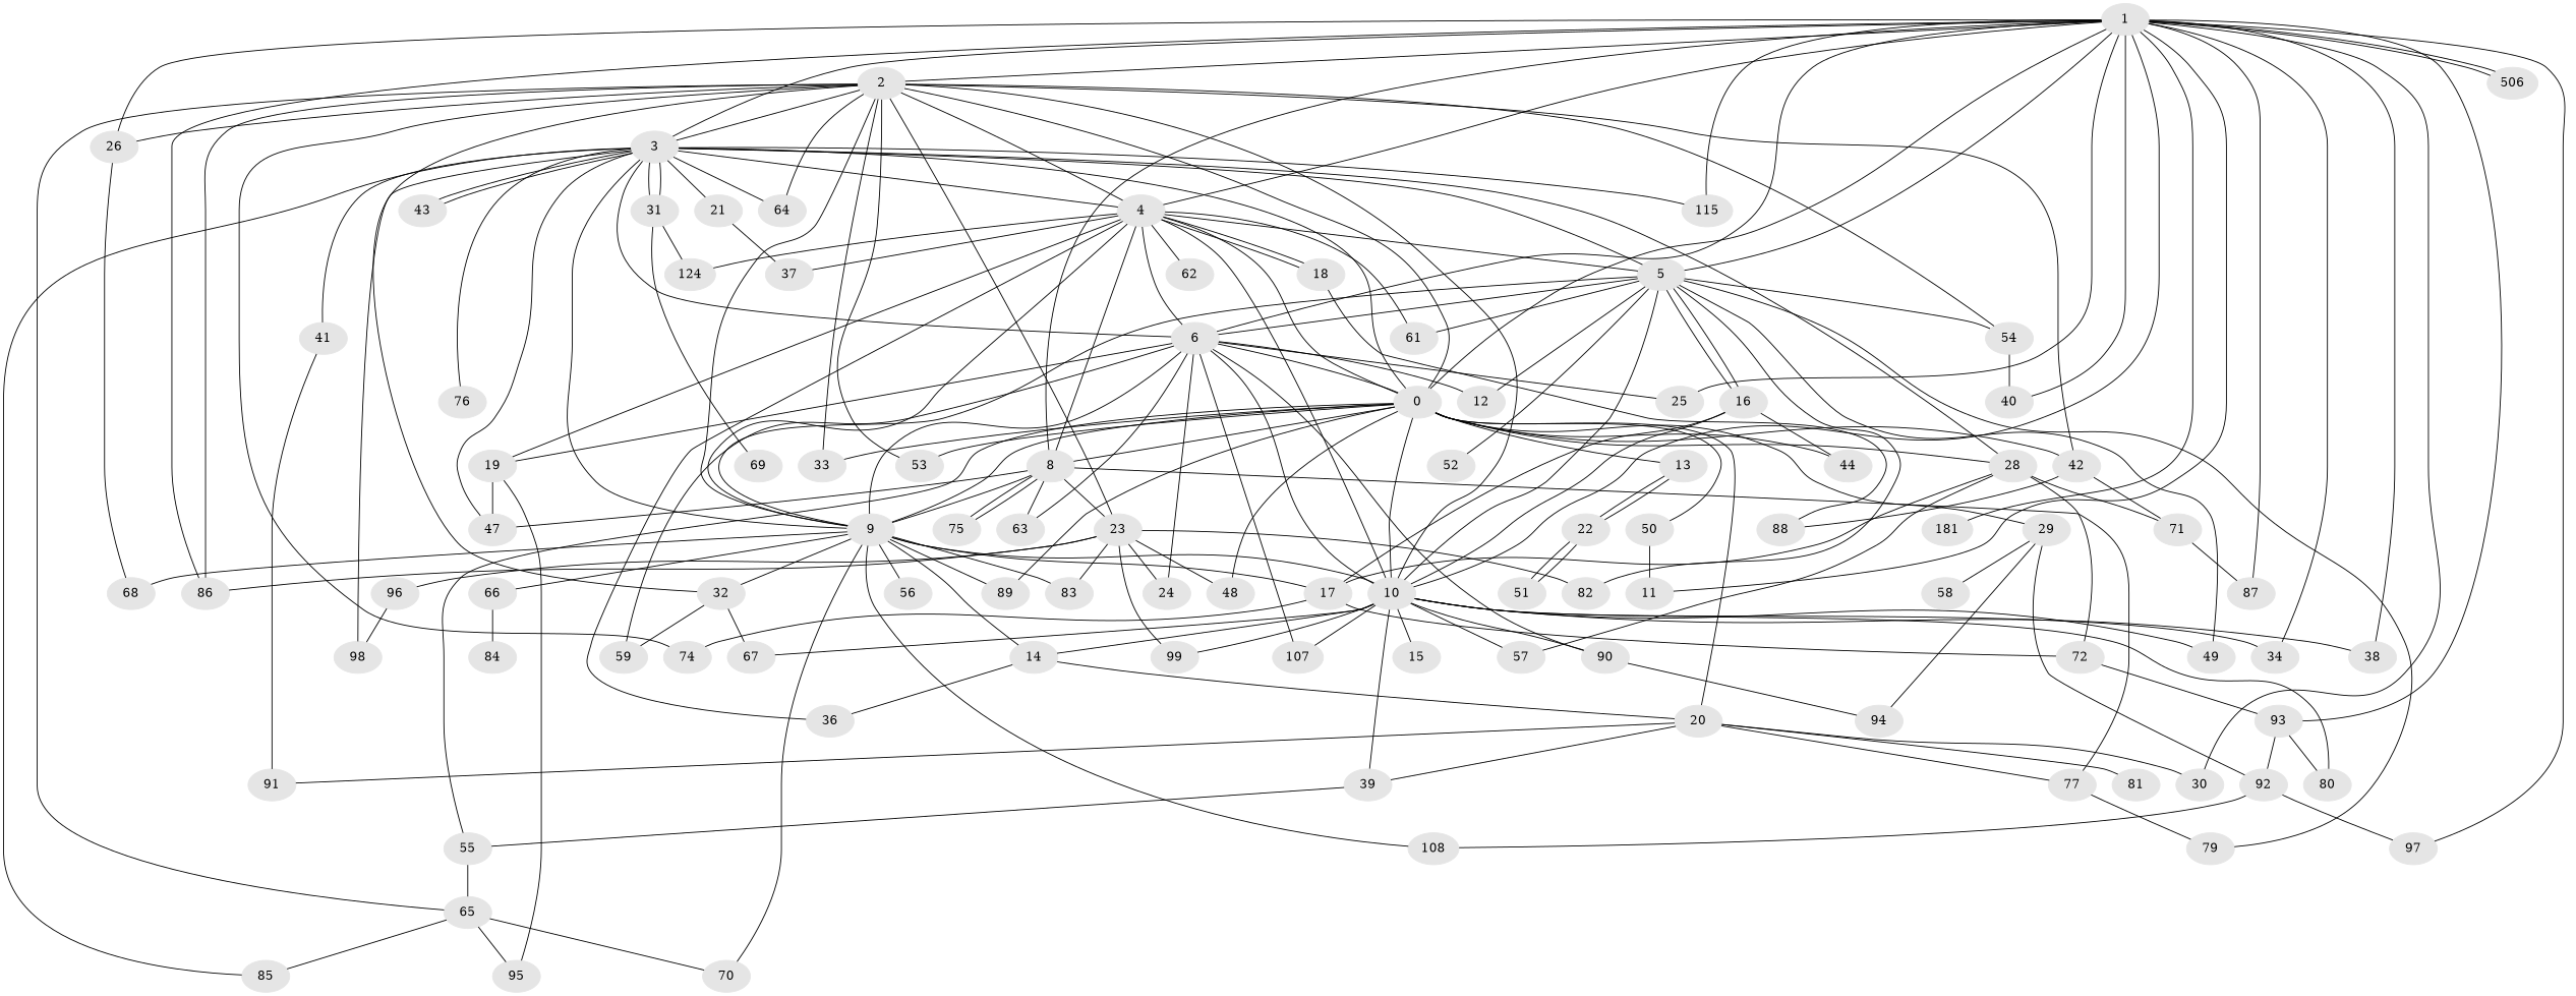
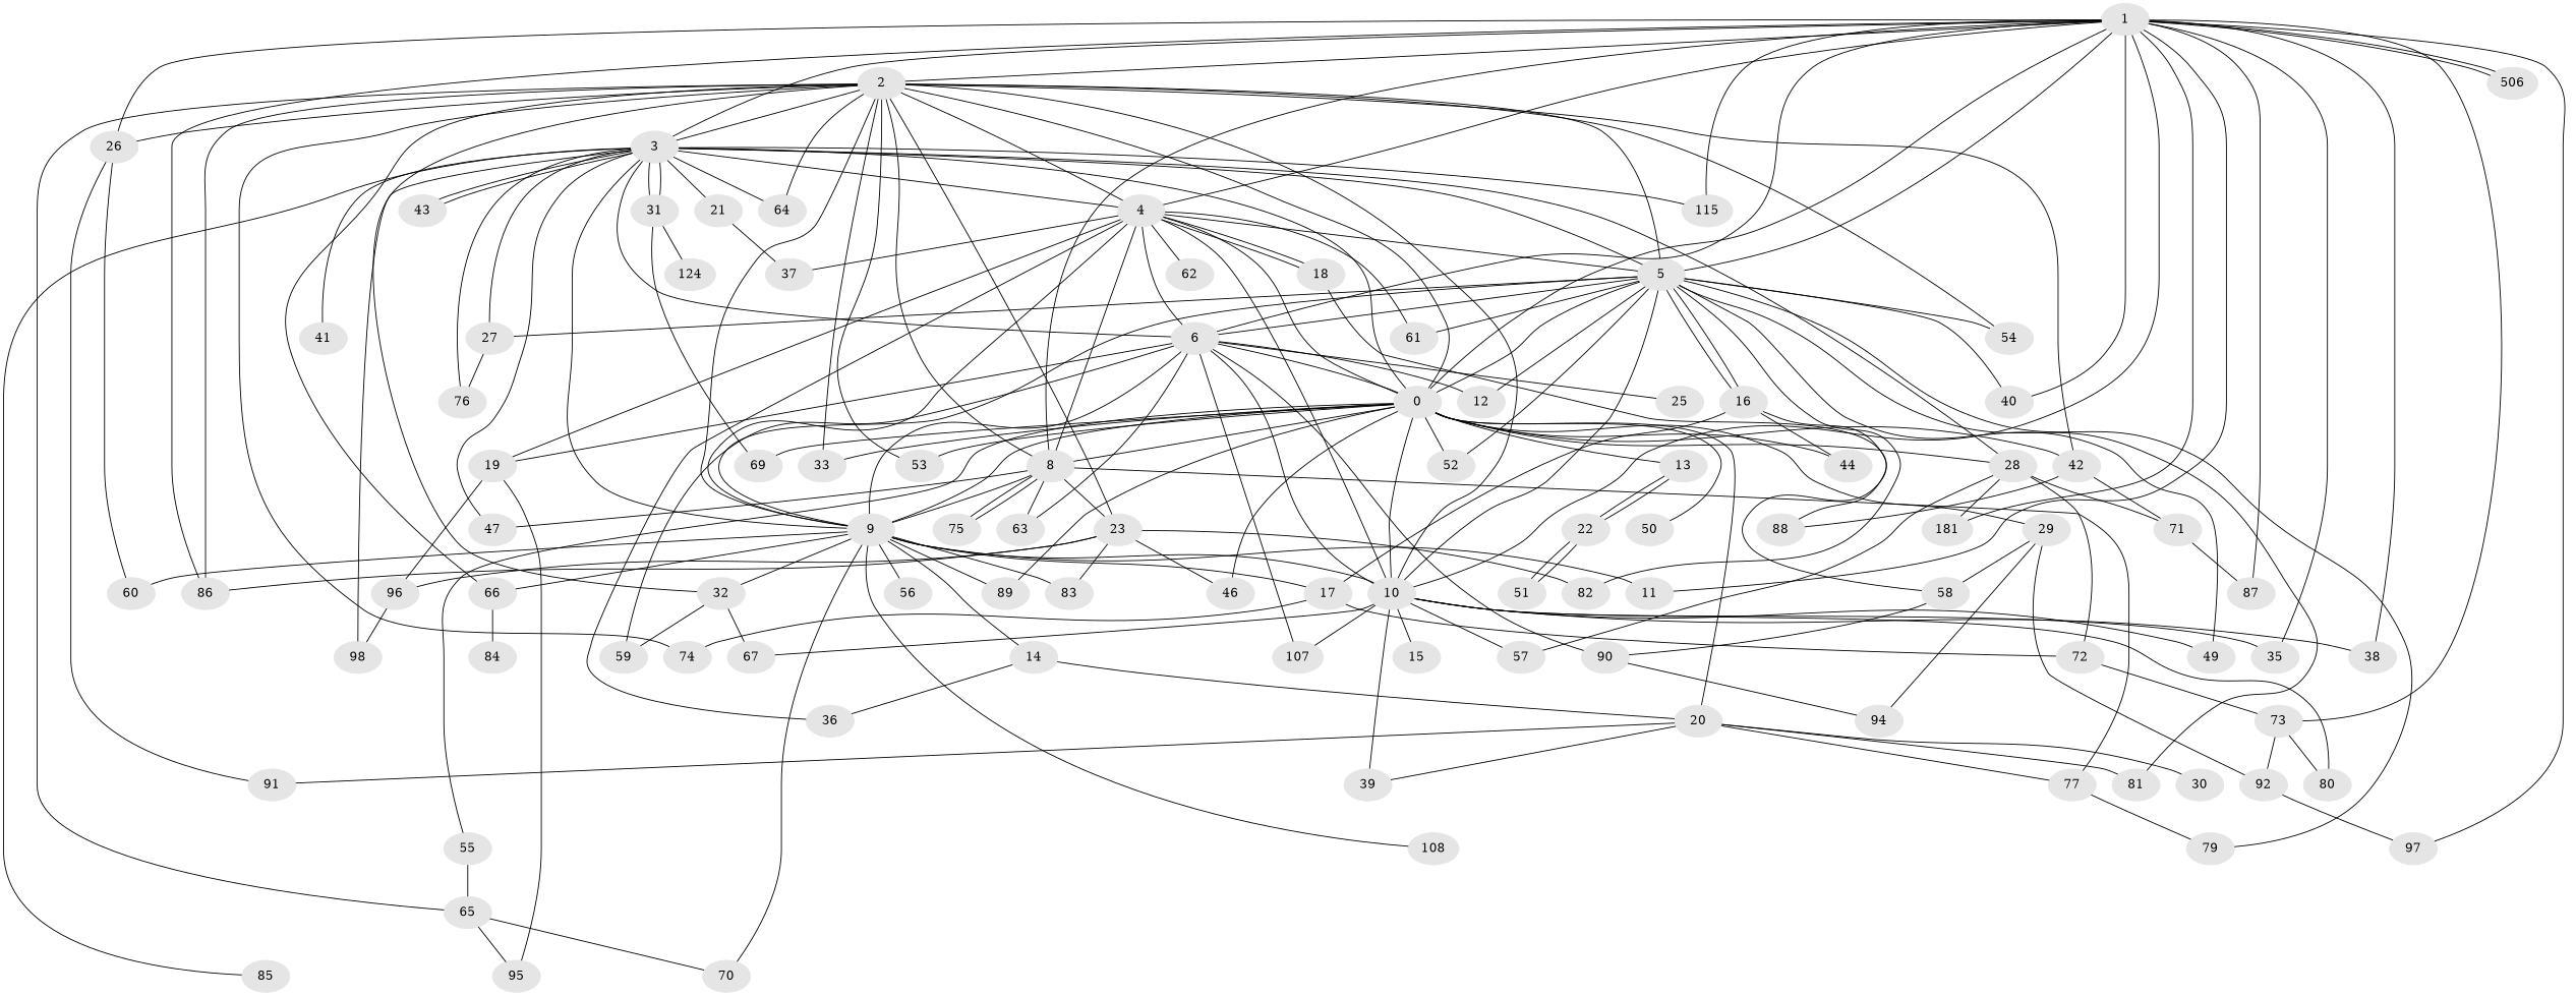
  graph {
    node [color=gray90 style=filled]
    1
    2
    3
    4
    5
    6
    n7 [label=0]
    8
    10
    11
    25
    26
    30
-   35 [label=34]
+   35
    38
    40
-   73 [label=93]
+   73
    87
    97
    n20 [label=181]
    n21 [label=115]
    n22 [label=506]
    86
    9
    23
    32
    33
    42
    53
    54
    64
    65
    66
    74
    21
+   27
    28
    31
    41
    43
    47
    76
    85
    98
    18
    19
    36
    37
    61
    62
    n51 [label=124]
    12
    16
    49
    52
    79
    81
    82
-   24
    59
    63
    90
    n63 [label=107]
    29
    13
    20
    44
-   48
+   48 [label=46]
    50
    55
    69
    89
    75
    77
    14
    17
    56
-   68
+   68 [label=60]
    70
    83
    n81 [label=108]
    15
    39
    57
    67
    80
-   99
    91
    92
    96
    58
    94
    88
    71
    95
    84
    72
    22
    51
    1 -- 2
    1 -- 3
    1 -- 4
    1 -- 5
    1 -- 6
    1 -- n7
    1 -- 8
    1 -- 10
    1 -- 11
-   1 -- 25
    1 -- 26
-   1 -- 30
    1 -- 35
    1 -- 38
    1 -- 40
    1 -- 73
    1 -- 87
    1 -- 97
    1 -- n20
    1 -- n21
    1 -- n22
    1 -- n22
    1 -- 86
    2 -- 3
    2 -- 4
+   2 -- 5
    2 -- n7
+   2 -- 8
    2 -- 10
    2 -- 26
    2 -- 86
    2 -- 9
    2 -- 23
    2 -- 32
    2 -- 33
    2 -- 42
    2 -- 53
    2 -- 54
    2 -- 64
    2 -- 65
+   2 -- 66
    2 -- 74
    3 -- 4
    3 -- 5
    3 -- 6
    3 -- n7
    3 -- n21
    3 -- 9
    3 -- 64
    3 -- 21
+   3 -- 27
    3 -- 28
    3 -- 31
    3 -- 31
    3 -- 41
    3 -- 43
    3 -- 43
    3 -- 47
    3 -- 76
    3 -- 85
    3 -- 98
    4 -- 5
    4 -- 6
    4 -- n7
    4 -- 8
    4 -- 10
    4 -- 9
    4 -- 18
    4 -- 18
    4 -- 19
    4 -- 36
    4 -- 37
    4 -- 61
    4 -- 62
-   4 -- n51
    5 -- 6
+   5 -- n7
    5 -- 10
-   54 -- 40
+   5 -- 40
    5 -- 9
    5 -- 54
+   5 -- 27
    5 -- 61
    5 -- 12
    5 -- 16
    5 -- 16
    5 -- 49
    5 -- 52
    5 -- 79
+   5 -- 81
    5 -- 82
    6 -- n7
    6 -- 10
    6 -- 25
    6 -- 9
    6 -- 19
    6 -- 12
-   6 -- 24
    6 -- 59
    6 -- 63
    6 -- 90
    6 -- n63
    n7 -- 8
    n7 -- 10
    n7 -- 9
    n7 -- 33
    n7 -- 42
    n7 -- 53
    n7 -- 28
+   n7 -- 52
    n7 -- 29
    n7 -- 13
    n7 -- 20
    n7 -- 44
    n7 -- 48
    n7 -- 50
    n7 -- 55
+   n7 -- 69
    n7 -- 89
    8 -- 9
    8 -- 23
    8 -- 47
    8 -- 63
    8 -- 75
    8 -- 75
    8 -- 77
    10 -- 35
    10 -- 38
    10 -- 49
-   10 -- 90
+   58 -- 90
    10 -- n63
-   10 -- 14
    10 -- 15
    10 -- 39
    10 -- 57
    10 -- 67
    10 -- 80
-   10 -- 99
    26 -- 68
-   41 -- 91
+   26 -- 91
    73 -- 80
    73 -- 92
    9 -- 10
-   50 -- 11
+   9 -- 11
    9 -- 32
    9 -- 66
    9 -- 89
    9 -- 14
    9 -- 17
    9 -- 56
    9 -- 68
    9 -- 70
    9 -- 83
    9 -- n81
    23 -- 86
    23 -- 82
-   23 -- 24
    23 -- 48
    23 -- 83
-   23 -- 99
    23 -- 96
    32 -- 59
    32 -- 67
    42 -- 88
    42 -- 71
-   65 -- 85
    65 -- 70
    65 -- 95
    66 -- 84
    21 -- 37
-   28 -- 17
+   27 -- 76
+   28 -- n20
    28 -- 57
    28 -- 71
    28 -- 72
    31 -- n51
    31 -- 69
    18 -- 88
-   19 -- 47
+   19 -- 96
    19 -- 95
    16 -- 44
    16 -- 17
-   16 -- 10
+   16 -- 58
    90 -- 94
    29 -- 92
    29 -- 58
    29 -- 94
    13 -- 22
    13 -- 22
    20 -- 30
    20 -- 81
    20 -- 77
    20 -- 39
    20 -- 91
    55 -- 65
    77 -- 79
    14 -- 36
    14 -- 20
    17 -- 74
    17 -- 72
-   39 -- 55
    92 -- 97
-   92 -- n81
    96 -- 98
    71 -- 87
    72 -- 73
    22 -- 51
    22 -- 51
  }
